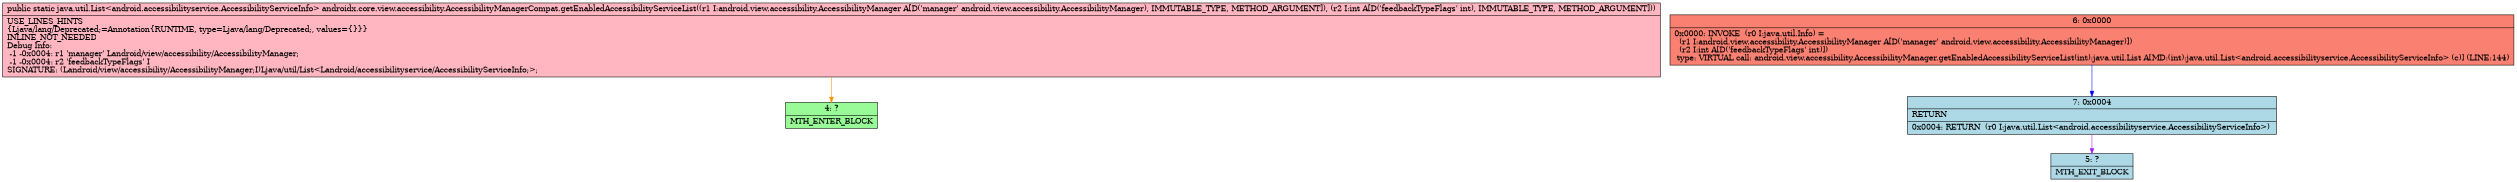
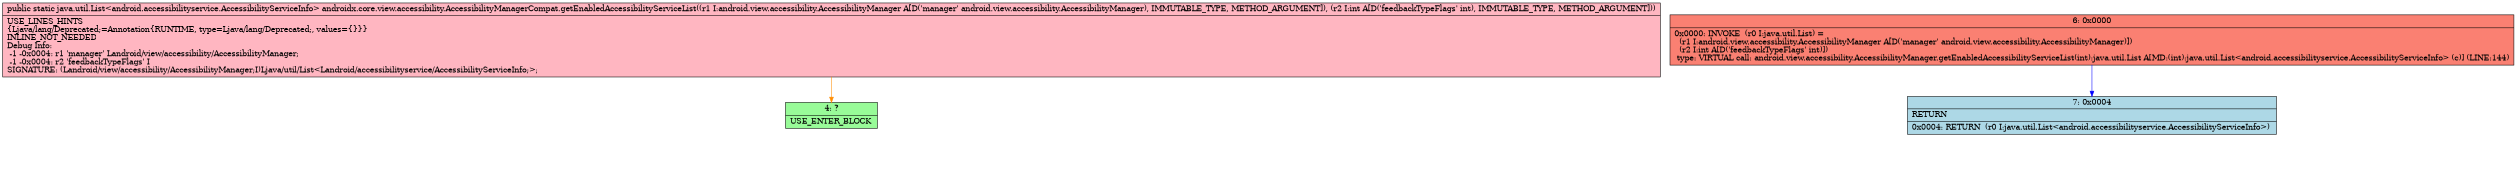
  digraph {
    node [fillcolor=lightblue shape=record style=filled]
-   n1 [fillcolor=palegreen label="{4\:\ ?|MTH_ENTER_BLOCK\l}"]
-   n2 [fillcolor=salmon label="{6\:\ 0x0000|0x0000: INVOKE  (r0 I:java.util.Info) = \l  (r1 I:android.view.accessibility.AccessibilityManager A[D('manager' android.view.accessibility.AccessibilityManager)])\l  (r2 I:int A[D('feedbackTypeFlags' int)])\l type: VIRTUAL call: android.view.accessibility.AccessibilityManager.getEnabledAccessibilityServiceList(int):java.util.List A[MD:(int):java.util.List\<android.accessibilityservice.AccessibilityServiceInfo\> (c)] (LINE:144)\l}"]
+   n1 [fillcolor=palegreen label="{4\:\ ?|USE_ENTER_BLOCK\l}"]
+   n2 [fillcolor=salmon label="{6\:\ 0x0000|0x0000: INVOKE  (r0 I:java.util.List) = \l  (r1 I:android.view.accessibility.AccessibilityManager A[D('manager' android.view.accessibility.AccessibilityManager)])\l  (r2 I:int A[D('feedbackTypeFlags' int)])\l type: VIRTUAL call: android.view.accessibility.AccessibilityManager.getEnabledAccessibilityServiceList(int):java.util.List A[MD:(int):java.util.List\<android.accessibilityservice.AccessibilityServiceInfo\> (c)] (LINE:144)\l}"]
    n3 [label="{7\:\ 0x0004|RETURN\l|0x0004: RETURN  (r0 I:java.util.List\<android.accessibilityservice.AccessibilityServiceInfo\>) \l}"]
-   n4 [label="{5\:\ ?|MTH_EXIT_BLOCK\l}"]
    n5 [fillcolor=lightpink label="{public static java.util.List\<android.accessibilityservice.AccessibilityServiceInfo\> androidx.core.view.accessibility.AccessibilityManagerCompat.getEnabledAccessibilityServiceList((r1 I:android.view.accessibility.AccessibilityManager A[D('manager' android.view.accessibility.AccessibilityManager), IMMUTABLE_TYPE, METHOD_ARGUMENT]), (r2 I:int A[D('feedbackTypeFlags' int), IMMUTABLE_TYPE, METHOD_ARGUMENT]))  | USE_LINES_HINTS\l\{Ljava\/lang\/Deprecated;=Annotation\{RUNTIME, type=Ljava\/lang\/Deprecated;, values=\{\}\}\}\lINLINE_NOT_NEEDED\lDebug Info:\l  \-1 \-0x0004: r1 'manager' Landroid\/view\/accessibility\/AccessibilityManager;\l  \-1 \-0x0004: r2 'feedbackTypeFlags' I\lSIGNATURE: (Landroid\/view\/accessibility\/AccessibilityManager;I)Ljava\/util\/List\<Landroid\/accessibilityservice\/AccessibilityServiceInfo;\>;\l}"]
    n2 -> n3 [color=blue]
-   n3 -> n4 [color=purple]
    n5 -> n1 [color=darkorange]
  }
